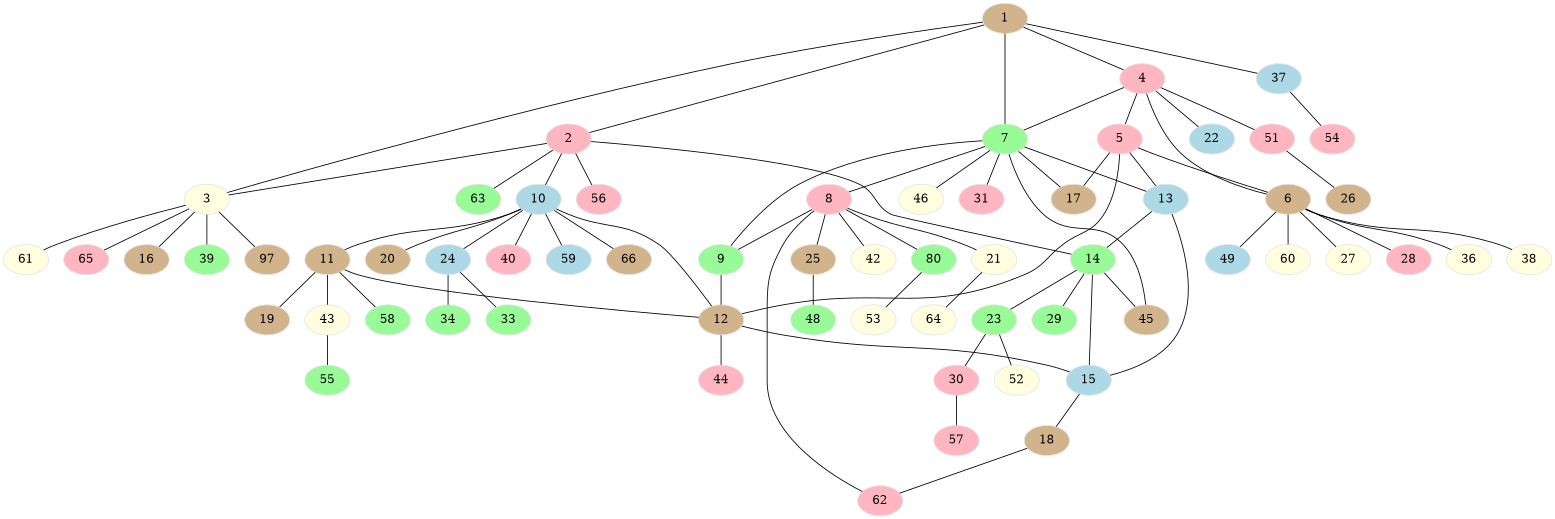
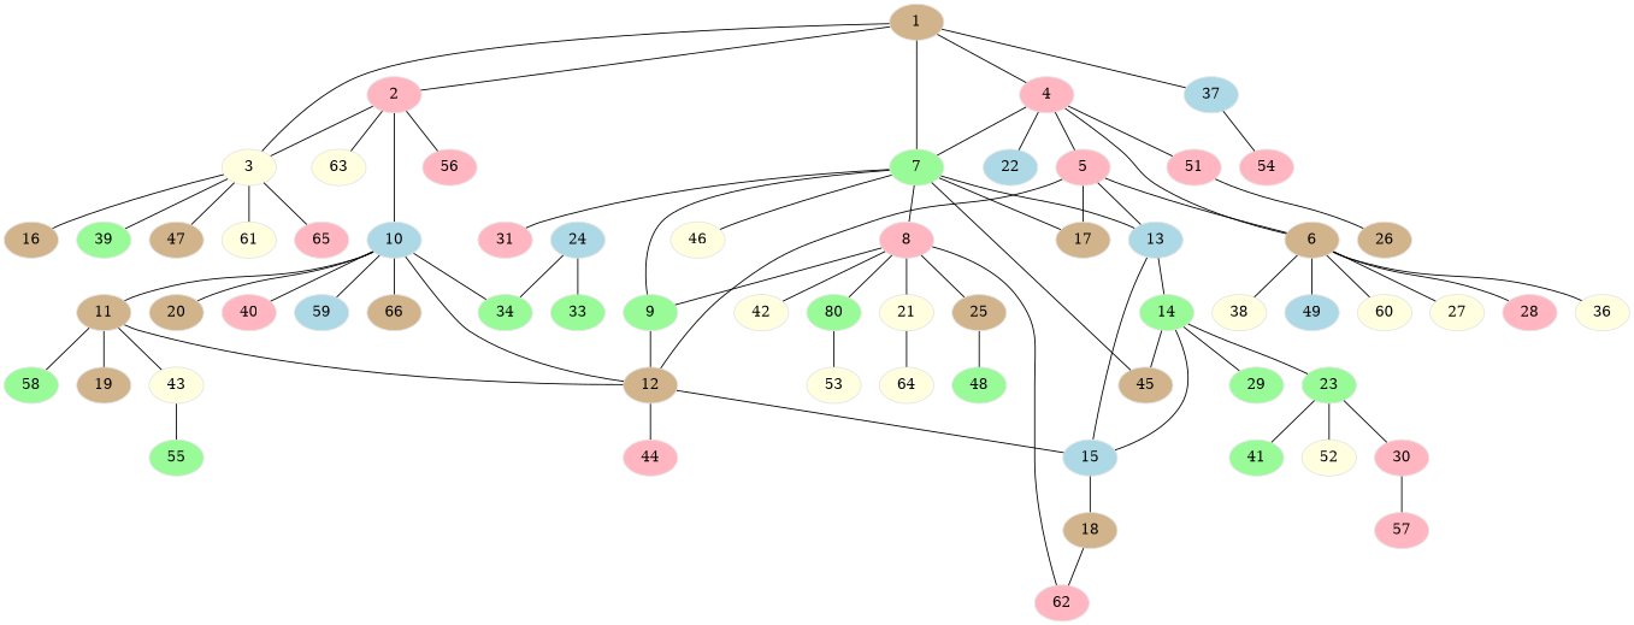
  graph {
    node [color=gray90 fillcolor=lightpink style=filled]
    2
    1 [fillcolor=tan]
    3 [fillcolor=lightyellow]
    4
    7 [fillcolor=palegreen]
    37 [fillcolor=lightblue]
    10 [fillcolor=lightblue]
    14 [fillcolor=palegreen]
    56
-   63 [fillcolor=palegreen]
+   63 [fillcolor=lightyellow]
    16 [fillcolor=tan]
    39 [fillcolor=palegreen]
-   47 [fillcolor=tan label=97]
+   47 [fillcolor=tan]
    61 [fillcolor=lightyellow]
    65
    5
    6 [fillcolor=tan]
    22 [fillcolor=lightblue]
    51
    13 [fillcolor=lightblue]
    17 [fillcolor=tan]
    8
    9 [fillcolor=palegreen]
    31
    45 [fillcolor=tan]
    46 [fillcolor=lightyellow]
    54
    12 [fillcolor=tan]
    11 [fillcolor=tan]
    20 [fillcolor=tan]
    24 [fillcolor=lightblue]
    40
    59 [fillcolor=lightblue]
    66 [fillcolor=tan]
    15 [fillcolor=lightblue]
    23 [fillcolor=palegreen]
    29 [fillcolor=palegreen]
    62
    18 [fillcolor=tan]
    27 [fillcolor=lightyellow]
    28
    36 [fillcolor=lightyellow]
    38 [fillcolor=lightyellow]
    49 [fillcolor=lightblue]
    60 [fillcolor=lightyellow]
    26 [fillcolor=tan]
    44
    21 [fillcolor=lightyellow]
    25 [fillcolor=tan]
    42 [fillcolor=lightyellow]
    n51 [fillcolor=palegreen label=80]
    64 [fillcolor=lightyellow]
    48 [fillcolor=palegreen]
    53 [fillcolor=lightyellow]
    19 [fillcolor=tan]
    43 [fillcolor=lightyellow]
    58 [fillcolor=palegreen]
    33 [fillcolor=palegreen]
    34 [fillcolor=palegreen]
    55 [fillcolor=palegreen]
    30
+   41 [fillcolor=palegreen]
    52 [fillcolor=lightyellow]
    57
    2 -- 3
    2 -- 10
-   2 -- 14
    2 -- 56
    2 -- 63
    1 -- 2
    1 -- 3
    1 -- 4
    1 -- 7
    1 -- 37
    3 -- 16
    3 -- 39
    3 -- 47
    3 -- 61
    3 -- 65
    4 -- 7
    4 -- 5
    4 -- 6
    4 -- 22
    4 -- 51
    7 -- 13
    7 -- 17
    7 -- 8
    7 -- 9
    7 -- 31
    7 -- 45
    7 -- 46
    37 -- 54
    10 -- 12
    10 -- 11
    10 -- 20
-   10 -- 24
+   10 -- 34
    10 -- 40
    10 -- 59
    10 -- 66
    14 -- 45
    14 -- 15
    14 -- 23
    14 -- 29
    5 -- 6
    5 -- 13
    5 -- 17
    5 -- 12
    6 -- 27
    6 -- 28
    6 -- 36
    6 -- 38
    6 -- 49
    6 -- 60
    51 -- 26
    13 -- 14
    13 -- 15
    8 -- 9
    8 -- 62
    8 -- 21
    8 -- 25
    8 -- 42
    8 -- n51
    9 -- 12
    12 -- 15
    12 -- 44
    11 -- 12
    11 -- 19
    11 -- 43
    11 -- 58
    24 -- 33
    24 -- 34
    15 -- 18
    23 -- 30
+   23 -- 41
    23 -- 52
    18 -- 62
    21 -- 64
    25 -- 48
    n51 -- 53
    43 -- 55
    30 -- 57
  }
